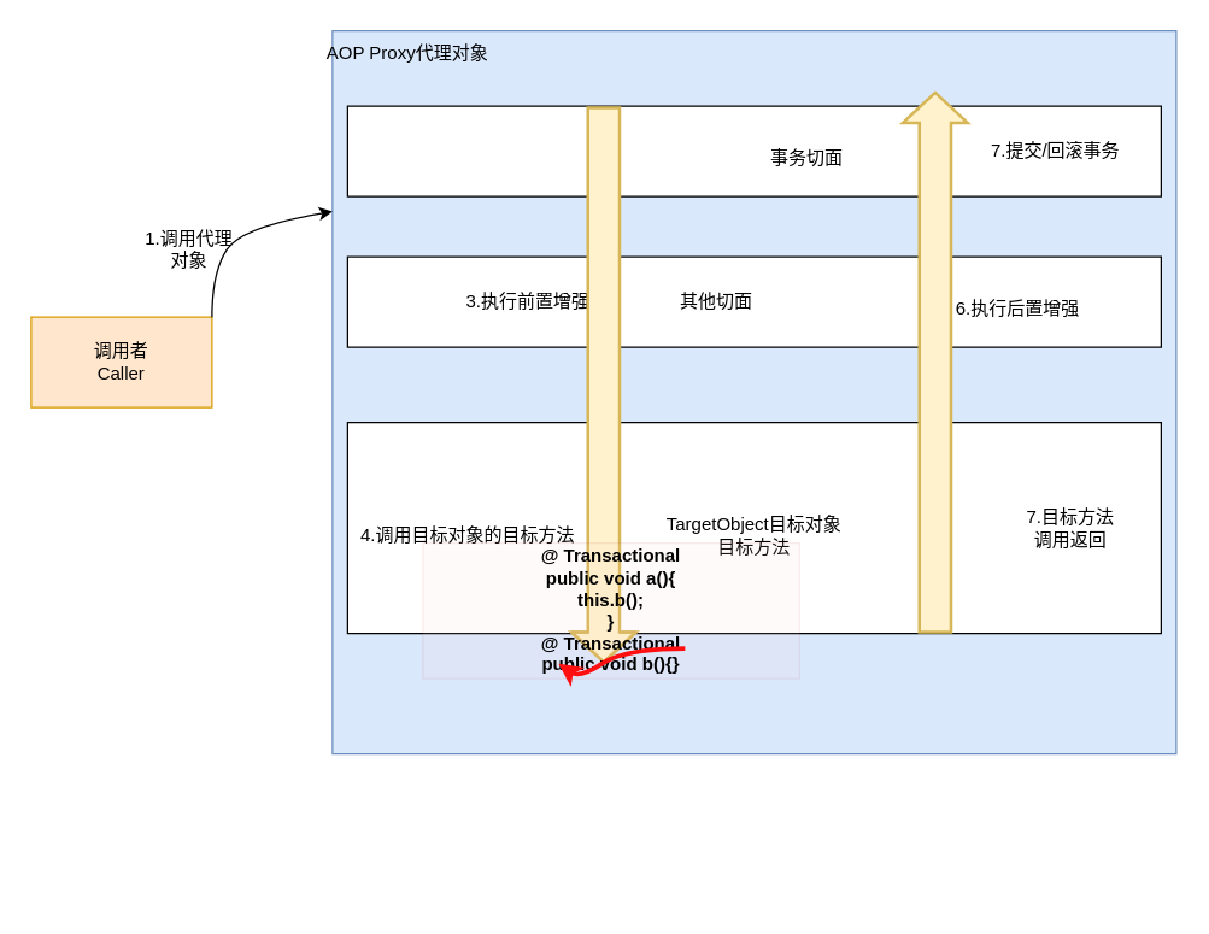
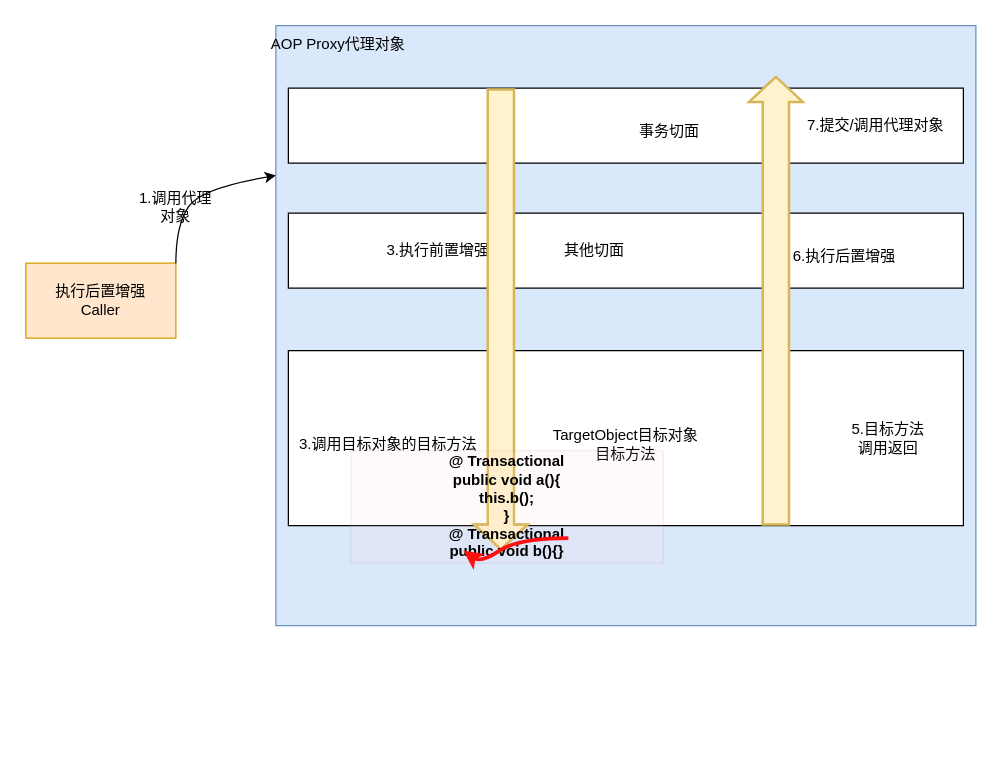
  <mxCell id="0" />
  <mxCell id="1" parent="0" />
- <mxCell id="2" value="调用者&lt;br&gt;Caller" style="rounded=0;whiteSpace=wrap;html=1;fillColor=#ffe6cc;strokeColor=#d79b00;gradientColor=none;" parent="1" vertex="1"><mxGeometry x="20" y="210" width="120" height="60" as="geometry" /></mxCell>
+ <mxCell id="2" value="执行后置增强&lt;br&gt;Caller" style="rounded=0;whiteSpace=wrap;html=1;fillColor=#ffe6cc;strokeColor=#d79b00;gradientColor=none;" parent="1" vertex="1"><mxGeometry x="20" y="210" width="120" height="60" as="geometry" /></mxCell>
  <mxCell id="3" value="" style="rounded=0;whiteSpace=wrap;html=1;fillColor=#dae8fc;strokeColor=#6c8ebf;" parent="1" vertex="1"><mxGeometry x="220" y="20" width="560" height="480" as="geometry" /></mxCell>
  <mxCell id="4" value="AOP Proxy代理对象" style="text;html=1;strokeColor=none;fillColor=none;align=center;verticalAlign=middle;whiteSpace=wrap;rounded=0;" parent="1" vertex="1"><mxGeometry x="210" y="20" width="120" height="30" as="geometry" /></mxCell>
  <mxCell id="5" value="" style="curved=1;endArrow=classic;html=1;rounded=0;entryX=0;entryY=0.25;entryDx=0;entryDy=0;" parent="1" target="3" edge="1"><mxGeometry width="50" height="50" relative="1" as="geometry"><mxPoint x="140" y="210" as="sourcePoint" /><mxPoint x="190" y="160" as="targetPoint" /><Array as="points"><mxPoint x="140" y="180" /><mxPoint x="160" y="150" /></Array></mxGeometry></mxCell>
- <mxCell id="6" value="1.调用代理对象" style="text;html=1;strokeColor=none;fillColor=none;align=center;verticalAlign=middle;whiteSpace=wrap;rounded=0;" parent="1" vertex="1"><mxGeometry x="95" y="150" width="60" height="30" as="geometry" /></mxCell>
+ <mxCell id="6" value="1.调用代理对象" style="text;html=1;strokeColor=none;fillColor=none;align=center;verticalAlign=middle;whiteSpace=wrap;rounded=0;" parent="1" vertex="1"><mxGeometry x="110" y="150" width="60" height="30" as="geometry" /></mxCell>
  <mxCell id="7" value="" style="rounded=0;whiteSpace=wrap;html=1;" parent="1" vertex="1"><mxGeometry x="230" y="70" width="540" height="60" as="geometry" /></mxCell>
  <mxCell id="8" value="" style="rounded=0;whiteSpace=wrap;html=1;" parent="1" vertex="1"><mxGeometry x="230" y="170" width="540" height="60" as="geometry" /></mxCell>
  <mxCell id="9" value="" style="rounded=0;whiteSpace=wrap;html=1;" parent="1" vertex="1"><mxGeometry x="230" y="280" width="540" height="140" as="geometry" /></mxCell>
  <mxCell id="10" value="其他切面" style="text;html=1;strokeColor=none;fillColor=none;align=center;verticalAlign=middle;whiteSpace=wrap;rounded=0;" vertex="1" parent="1"><mxGeometry x="445" y="185" width="60" height="30" as="geometry" /></mxCell>
  <mxCell id="11" value="3.执行前置增强" style="text;html=1;strokeColor=none;fillColor=none;align=center;verticalAlign=middle;whiteSpace=wrap;rounded=0;" vertex="1" parent="1"><mxGeometry x="305" y="185" width="90" height="30" as="geometry" /></mxCell>
  <mxCell id="12" value="6.执行后置增强" style="text;html=1;strokeColor=none;fillColor=none;align=center;verticalAlign=middle;whiteSpace=wrap;rounded=0;" vertex="1" parent="1"><mxGeometry x="605" y="190" width="140" height="30" as="geometry" /></mxCell>
- <mxCell id="13" value="7.提交/回滚事务" style="text;html=1;strokeColor=none;fillColor=none;align=center;verticalAlign=middle;whiteSpace=wrap;rounded=0;" vertex="1" parent="1"><mxGeometry x="630" y="85" width="140" height="30" as="geometry" /></mxCell>
+ <mxCell id="13" value="7.提交/调用代理对象" style="text;html=1;strokeColor=none;fillColor=none;align=center;verticalAlign=middle;whiteSpace=wrap;rounded=0;" vertex="1" parent="1"><mxGeometry x="630" y="85" width="140" height="30" as="geometry" /></mxCell>
  <mxCell id="14" value="事务切面" style="text;html=1;strokeColor=none;fillColor=none;align=center;verticalAlign=middle;whiteSpace=wrap;rounded=0;" vertex="1" parent="1"><mxGeometry x="505" y="90" width="60" height="30" as="geometry" /></mxCell>
- <mxCell id="15" value="4.调用目标对象的目标方法" style="text;html=1;strokeColor=none;fillColor=none;align=center;verticalAlign=middle;whiteSpace=wrap;rounded=0;" vertex="1" parent="1"><mxGeometry x="220" y="340" width="180" height="30" as="geometry" /></mxCell>
+ <mxCell id="15" value="3.调用目标对象的目标方法" style="text;html=1;strokeColor=none;fillColor=none;align=center;verticalAlign=middle;whiteSpace=wrap;rounded=0;" vertex="1" parent="1"><mxGeometry x="220" y="340" width="180" height="30" as="geometry" /></mxCell>
  <mxCell id="16" value="TargetObject目标对象目标方法" style="text;html=1;strokeColor=none;fillColor=none;align=center;verticalAlign=middle;whiteSpace=wrap;rounded=0;" vertex="1" parent="1"><mxGeometry x="435" y="340" width="130" height="30" as="geometry" /></mxCell>
- <mxCell id="17" value="7.目标方法&lt;br&gt;调用返回" style="text;html=1;strokeColor=none;fillColor=none;align=center;verticalAlign=middle;whiteSpace=wrap;rounded=0;" vertex="1" parent="1"><mxGeometry x="680" y="335" width="60" height="30" as="geometry" /></mxCell>
+ <mxCell id="17" value="5.目标方法&lt;br&gt;调用返回" style="text;html=1;strokeColor=none;fillColor=none;align=center;verticalAlign=middle;whiteSpace=wrap;rounded=0;" vertex="1" parent="1"><mxGeometry x="680" y="335" width="60" height="30" as="geometry" /></mxCell>
  <mxCell id="18" value="" style="shape=flexArrow;endArrow=classic;html=1;rounded=0;fillColor=#fff2cc;strokeColor=#d6b656;strokeWidth=2;width=20;" edge="1" parent="1"><mxGeometry width="50" height="50" relative="1" as="geometry"><mxPoint x="400" y="70" as="sourcePoint" /><mxPoint x="400" y="440" as="targetPoint" /><Array as="points"><mxPoint x="400" y="270" /></Array></mxGeometry></mxCell>
  <mxCell id="19" value="" style="shape=flexArrow;endArrow=classic;html=1;rounded=0;fillColor=#fff2cc;strokeColor=#d6b656;width=20;strokeWidth=2;" edge="1" parent="1"><mxGeometry width="50" height="50" relative="1" as="geometry"><mxPoint x="620" y="420" as="sourcePoint" /><mxPoint x="620" y="60" as="targetPoint" /></mxGeometry></mxCell>
  <mxCell id="20" value="&lt;b&gt;@ Transactional&lt;br style=&quot;border-color: var(--border-color);&quot;&gt;public void a(){&lt;br style=&quot;border-color: var(--border-color);&quot;&gt;this.b();&lt;br style=&quot;border-color: var(--border-color);&quot;&gt;}&lt;br style=&quot;border-color: var(--border-color);&quot;&gt;@ Transactional&lt;br style=&quot;border-color: var(--border-color);&quot;&gt;public void b(){}&lt;/b&gt;" style="rounded=0;whiteSpace=wrap;html=1;fillColor=#f8cecc;strokeColor=#b85450;opacity=10;" vertex="1" parent="1"><mxGeometry x="280" y="360" width="250" height="90" as="geometry" /></mxCell>
  <mxCell id="21" value="" style="shape=image;verticalLabelPosition=bottom;labelBackgroundColor=default;verticalAlign=top;aspect=fixed;imageAspect=0;image=chrome-extension://pmlpcplomjofbnlcihpacmcaahellokg/icons/icon-128.png;" vertex="1" parent="1"><mxGeometry x="170" y="470" width="128" height="128" as="geometry" /></mxCell>
  <mxCell id="22" value="" style="curved=1;endArrow=classic;html=1;rounded=0;entryX=0.36;entryY=0.889;entryDx=0;entryDy=0;entryPerimeter=0;strokeColor=#FF0F0F;strokeWidth=3;" edge="1" parent="1" target="20"><mxGeometry width="50" height="50" relative="1" as="geometry"><mxPoint x="454" y="430" as="sourcePoint" /><mxPoint x="414" y="480" as="targetPoint" /><Array as="points"><mxPoint x="414" y="430" /><mxPoint x="384" y="450" /></Array></mxGeometry></mxCell>
